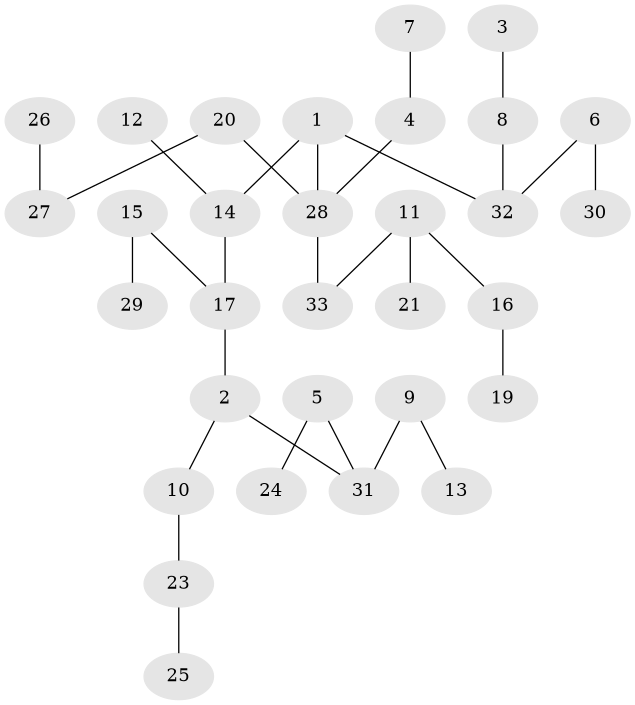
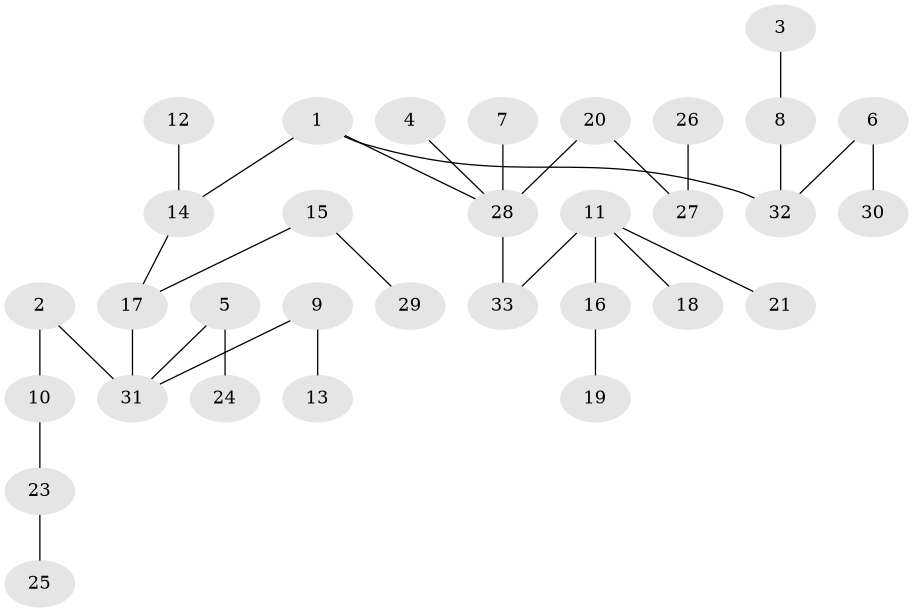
  graph {
    node [color=gray90 style=filled]
    edge [weight=1.0]
    1
    14
    28
    32
    17
    33
    2
    10
    31
    23
    3
    8
    4
    5
    24
    6
    30
    7
    9
    13
    25
    11
    16
+   18
    21
    19
    12
    15
    29
    20
    27
    26
    1 -- 14
    1 -- 28
    1 -- 32
    14 -- 17
    28 -- 33
-   17 -- 2
+   17 -- 31
    2 -- 10
    2 -- 31
    10 -- 23
    23 -- 25
    3 -- 8
    8 -- 32
    4 -- 28
    5 -- 31
    5 -- 24
    6 -- 32
    6 -- 30
-   7 -- 4
+   7 -- 28
    9 -- 31
    9 -- 13
    11 -- 33
    11 -- 16
+   11 -- 18
    11 -- 21
    16 -- 19
    12 -- 14
    15 -- 17
    15 -- 29
    20 -- 28
    20 -- 27
    26 -- 27
  }
